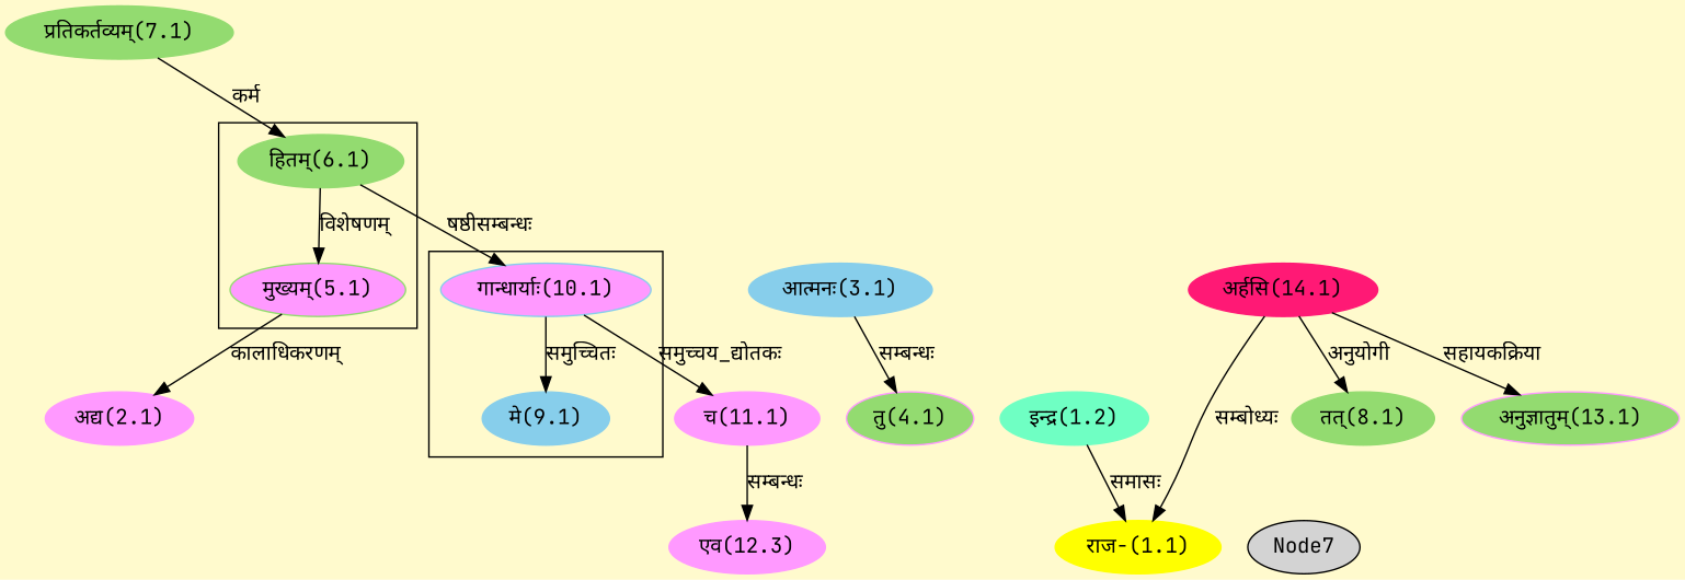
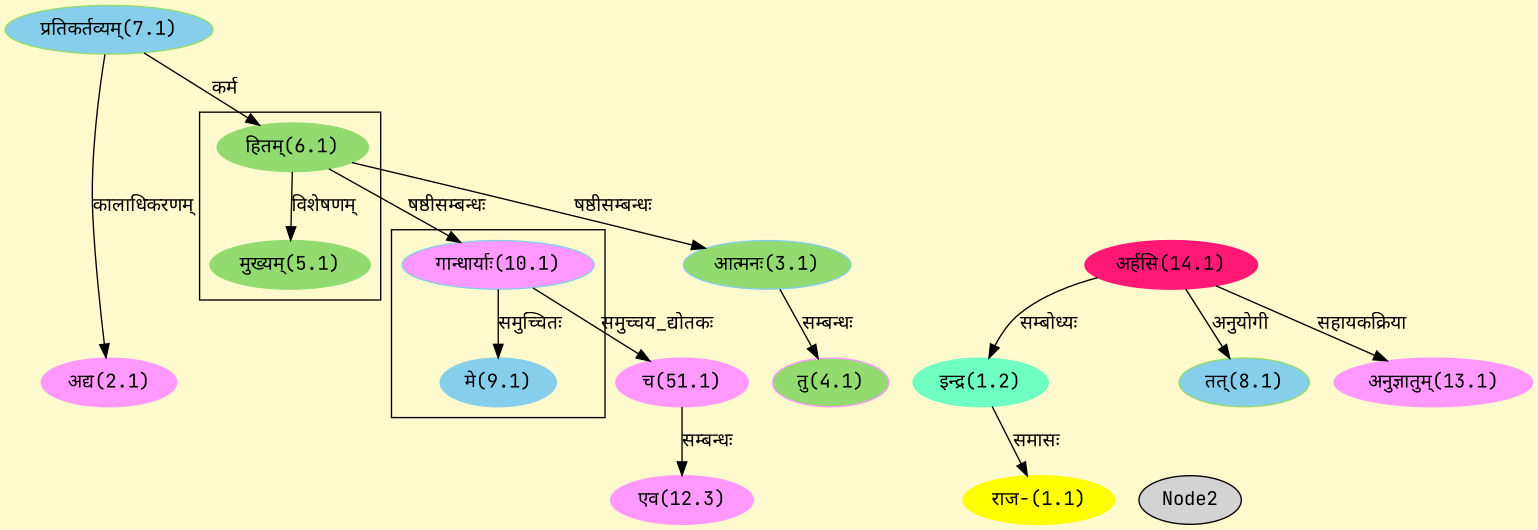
  digraph {
    bgcolor=lemonchiffon1
    compound=true
    fontname="JetBrains Mono"
    rankdir=BT
    node [color="#FF99FF" fontname="JetBrains Mono" style=filled]
    edge [dir=back fontname="JetBrains Mono"]
-   n1 [color="#93DB70" label="मुख्यम्(5.1)" fillcolor="#FF99FF"]
+   n1 [color="#93DB70" label="मुख्यम्(5.1)"]
    n2 [color="#93DB70" label="हितम्(6.1)"]
    n3 [color="#87CEEB" label="मे(9.1)"]
    n4 [color="#87CEEB" fillcolor="#FF99FF" label="गान्धार्याः(10.1)"]
-   n5 [color="#93DB70" label="प्रतिकर्तव्यम्(7.1)"]
+   n5 [color="#93DB70" label="प्रतिकर्तव्यम्(7.1)" fillcolor="#87CEEB"]
    n6 [color="#FFFF00" label="राज-(1.1)"]
    n7 [color="#6FFFC3" label="इन्द्र(1.2)"]
    n8 [color="#FF1975" label="अर्हसि(14.1)"]
    n9 [label="अद्य(2.1)"]
-   n10 [color="#93DB70" label="तत्(8.1)"]
-   n11 [color="#87CEEB" label="आत्मनः(3.1)"]
+   n10 [color="#93DB70" label="तत्(8.1)" fillcolor="#87CEEB"]
+   n11 [color="#87CEEB" label="आत्मनः(3.1)" fillcolor="#93DB70"]
    n12 [fillcolor="#93DB70" label="तु(4.1)"]
-   n13 [label="च(11.1)"]
+   n13 [label="च(51.1)"]
    n14 [label="एव(12.3)"]
-   n15 [label="अनुज्ञातुम्(13.1)" fillcolor="#93DB70"]
-   Node7 [color=""]
+   n15 [label="अनुज्ञातुम्(13.1)"]
+   Node7 [label=Node2 color=""]
    subgraph cluster_1 {
      n1
      n2
    }
    subgraph cluster_2 {
      n3
      n4
    }
    n1 -> n2 [label="विशेषणम्"]
    n2 -> n5 [label="कर्म"]
    n3 -> n4 [label="समुच्चितः"]
    n4 -> n2 [label="षष्ठीसम्बन्धः"]
    n6 -> n7 [label="समासः"]
-   n6 -> n8 [label="सम्बोध्यः"]
-   n9 -> n1 [label="कालाधिकरणम्"]
+   n7 -> n8 [label="सम्बोध्यः"]
+   n9 -> n5 [label="कालाधिकरणम्"]
    n10 -> n8 [label="अनुयोगी"]
+   n11 -> n2 [label="षष्ठीसम्बन्धः"]
    n12 -> n11 [label="सम्बन्धः"]
    n13 -> n4 [label="समुच्चय_द्योतकः"]
    n14 -> n13 [label="सम्बन्धः"]
    n15 -> n8 [label="सहायकक्रिया"]
  }
